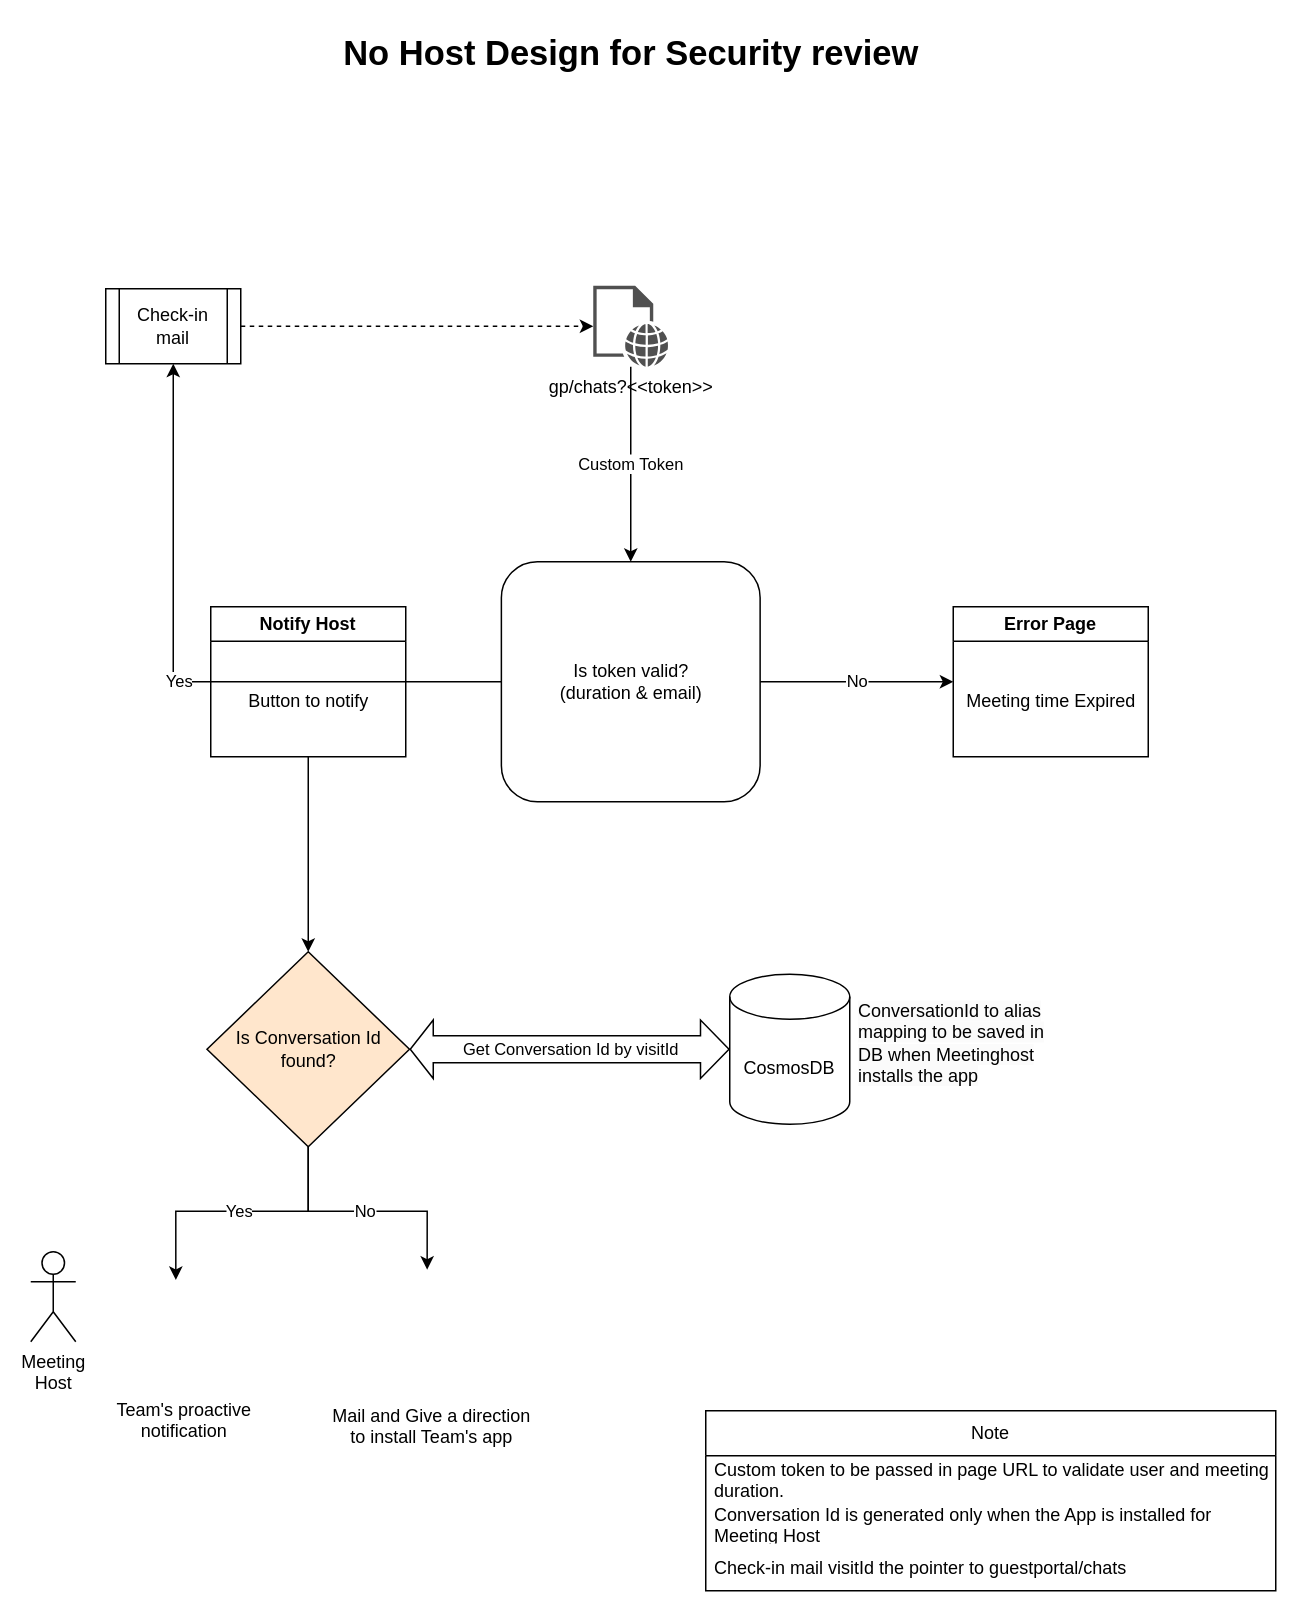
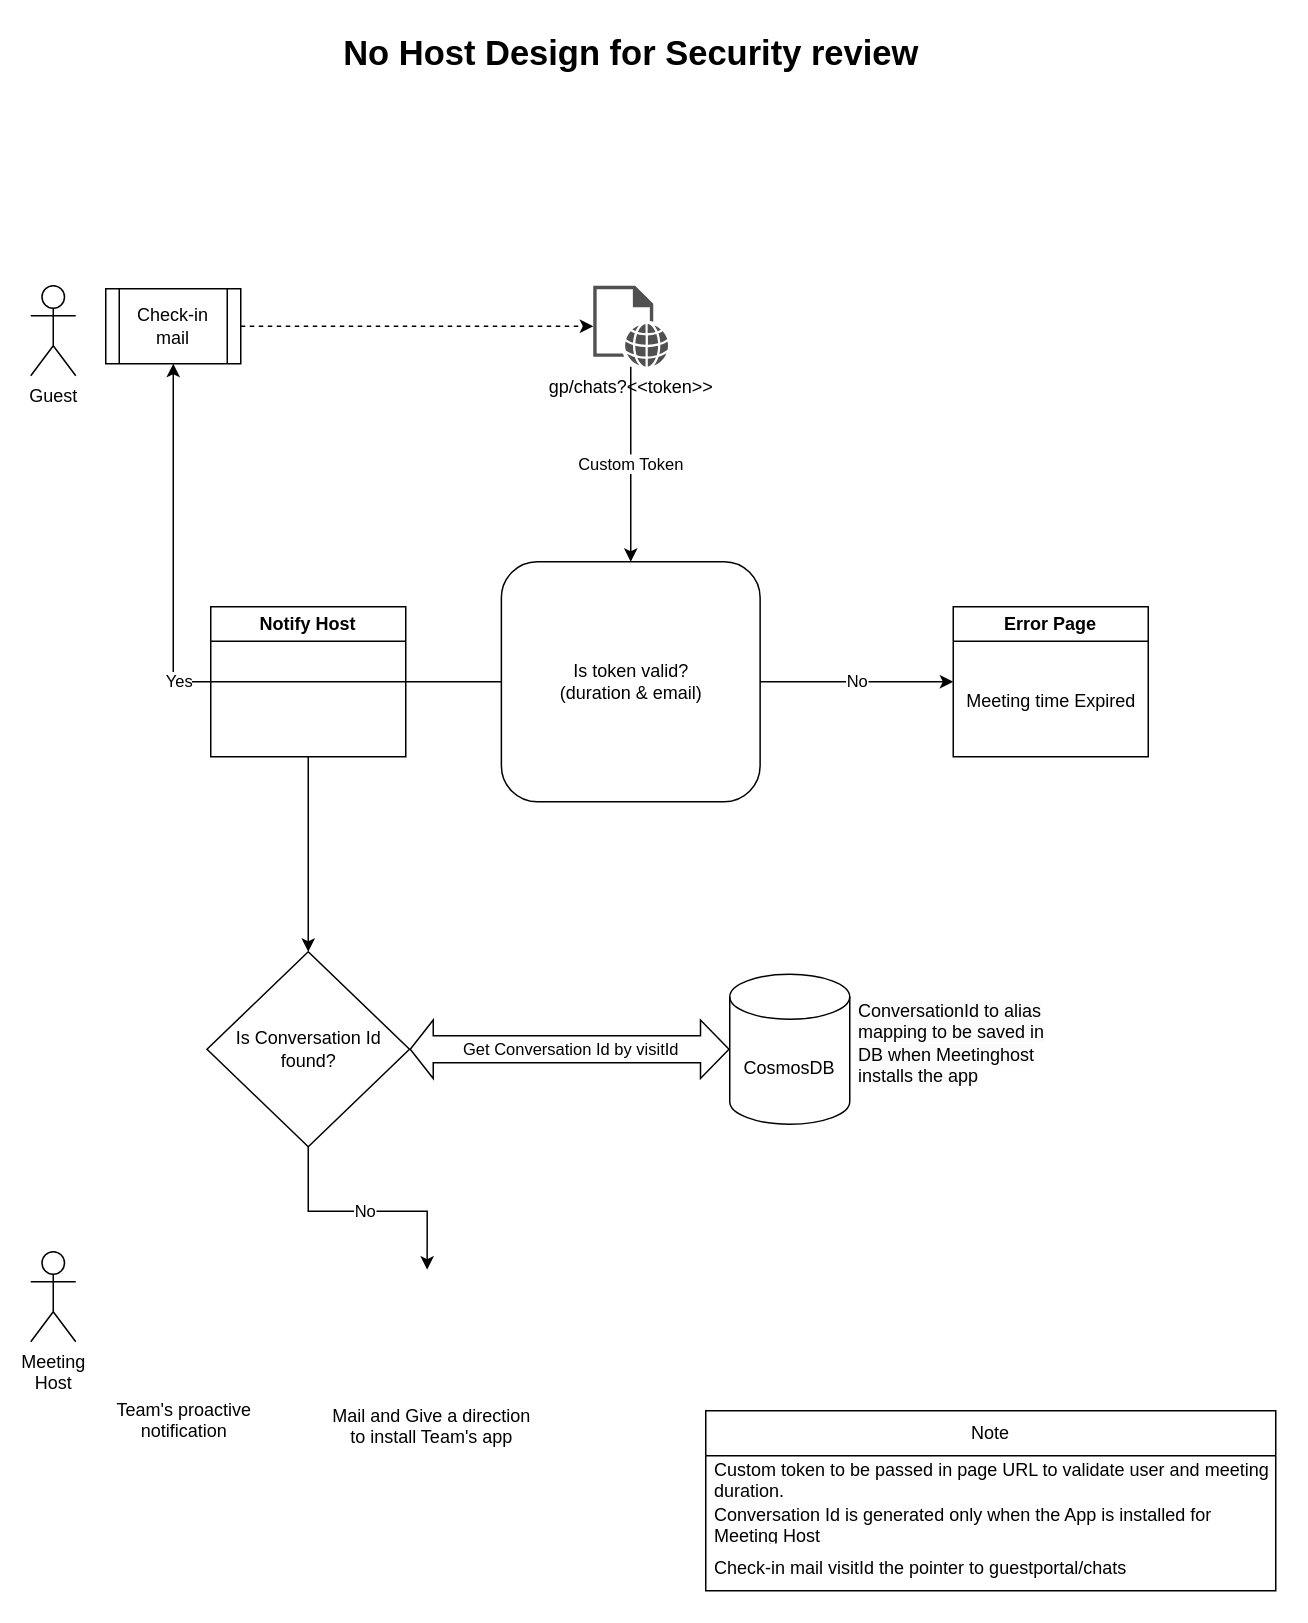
  <mxCell id="0" />
  <mxCell id="1" parent="0" />
  <mxCell id="2" value="gp/chats?&amp;lt;&amp;lt;token&amp;gt;&amp;gt;" style="sketch=0;pointerEvents=1;shadow=0;dashed=0;html=1;strokeColor=none;fillColor=#505050;labelPosition=center;verticalLabelPosition=bottom;verticalAlign=top;outlineConnect=0;align=center;shape=mxgraph.office.concepts.web_page;" vertex="1" parent="1"><mxGeometry x="395" y="190" width="50" height="54" as="geometry" /></mxCell>
+ <mxCell id="3" value="Guest" style="shape=umlActor;verticalLabelPosition=bottom;verticalAlign=top;html=1;outlineConnect=0;" vertex="1" parent="1"><mxGeometry x="20" y="190" width="30" height="60" as="geometry" /></mxCell>
  <mxCell id="4" value="Custom Token" style="endArrow=classic;html=1;rounded=0;entryX=0.5;entryY=0;entryDx=0;entryDy=0;" edge="1" parent="1" source="2" target="7"><mxGeometry width="50" height="50" relative="1" as="geometry"><mxPoint x="125" y="494" as="sourcePoint" /><mxPoint x="285" y="494" as="targetPoint" /></mxGeometry></mxCell>
  <mxCell id="5" value="Yes" style="edgeStyle=orthogonalEdgeStyle;rounded=0;orthogonalLoop=1;jettySize=auto;html=1;" edge="1" parent="1" source="7" target="9"><mxGeometry relative="1" as="geometry"><mxPoint x="125" y="344" as="targetPoint" /></mxGeometry></mxCell>
  <mxCell id="6" value="No" style="edgeStyle=orthogonalEdgeStyle;rounded=0;orthogonalLoop=1;jettySize=auto;html=1;" edge="1" parent="1" source="7"><mxGeometry relative="1" as="geometry"><mxPoint x="635" y="454" as="targetPoint" /></mxGeometry></mxCell>
  <mxCell id="7" value="Is token valid?&lt;br&gt;(duration &amp;amp; email)" style="whiteSpace=wrap;html=1;rounded=1;" vertex="1" parent="1"><mxGeometry x="333.75" y="374" width="172.5" height="160" as="geometry" /></mxCell>
  <mxCell id="8" style="edgeStyle=orthogonalEdgeStyle;rounded=0;orthogonalLoop=1;jettySize=auto;html=1;dashed=1;" edge="1" parent="1" source="9" target="2"><mxGeometry relative="1" as="geometry" /></mxCell>
  <mxCell id="9" value="Check-in mail" style="shape=process;whiteSpace=wrap;html=1;backgroundOutline=1;" vertex="1" parent="1"><mxGeometry x="70" y="192" width="90" height="50" as="geometry" /></mxCell>
  <mxCell id="10" style="edgeStyle=orthogonalEdgeStyle;rounded=0;orthogonalLoop=1;jettySize=auto;html=1;" edge="1" parent="1" source="11" target="20"><mxGeometry relative="1" as="geometry"><mxPoint x="130" y="574" as="targetPoint" /></mxGeometry></mxCell>
  <mxCell id="11" value="Notify Host" style="swimlane;whiteSpace=wrap;html=1;" vertex="1" parent="1"><mxGeometry x="140" y="404" width="130" height="100" as="geometry" /></mxCell>
- <mxCell id="12" value="Button to notify" style="text;html=1;align=center;verticalAlign=middle;resizable=0;points=[];autosize=1;strokeColor=none;fillColor=none;" vertex="1" parent="11"><mxGeometry x="15" y="48" width="100" height="30" as="geometry" /></mxCell>
  <mxCell id="13" value="Error Page" style="swimlane;whiteSpace=wrap;html=1;" vertex="1" parent="1"><mxGeometry x="635" y="404" width="130" height="100" as="geometry" /></mxCell>
  <mxCell id="14" value="CosmosDB" style="shape=cylinder3;whiteSpace=wrap;html=1;boundedLbl=1;backgroundOutline=1;size=15;" vertex="1" parent="1"><mxGeometry x="486" y="649" width="80" height="100" as="geometry" /></mxCell>
  <mxCell id="15" value="Get Conversation Id by visitId" style="shape=flexArrow;endArrow=classic;startArrow=classic;html=1;rounded=0;entryX=0;entryY=0.5;entryDx=0;entryDy=0;entryPerimeter=0;width=18;startSize=4.78;exitX=1;exitY=0.5;exitDx=0;exitDy=0;" edge="1" parent="1" source="20" target="14"><mxGeometry width="100" height="100" relative="1" as="geometry"><mxPoint x="328.5" y="674" as="sourcePoint" /><mxPoint x="378.5" y="574" as="targetPoint" /></mxGeometry></mxCell>
  <mxCell id="16" value="Meeting &lt;br&gt;Host" style="shape=umlActor;verticalLabelPosition=bottom;verticalAlign=top;html=1;outlineConnect=0;" vertex="1" parent="1"><mxGeometry x="20" y="834" width="30" height="60" as="geometry" /></mxCell>
  <mxCell id="17" value="Meeting time Expired" style="text;html=1;align=center;verticalAlign=middle;resizable=0;points=[];autosize=1;strokeColor=none;fillColor=none;" vertex="1" parent="1"><mxGeometry x="630" y="452" width="140" height="30" as="geometry" /></mxCell>
  <mxCell id="18" value="No" style="edgeStyle=orthogonalEdgeStyle;rounded=0;orthogonalLoop=1;jettySize=auto;html=1;entryX=0.472;entryY=-0.051;entryDx=0;entryDy=0;entryPerimeter=0;" edge="1" parent="1" source="20" target="26"><mxGeometry relative="1" as="geometry"><mxPoint x="278.276" y="834" as="targetPoint" /></mxGeometry></mxCell>
- <mxCell id="19" value="Yes" style="edgeStyle=orthogonalEdgeStyle;rounded=0;orthogonalLoop=1;jettySize=auto;html=1;entryX=0.437;entryY=0.037;entryDx=0;entryDy=0;entryPerimeter=0;" edge="1" parent="1" source="20" target="25"><mxGeometry relative="1" as="geometry"><mxPoint x="110" y="830" as="targetPoint" /></mxGeometry></mxCell>
- <mxCell id="20" value="Is Conversation Id found?" style="rhombus;whiteSpace=wrap;html=1;fillColor=#ffe6cc;" vertex="1" parent="1"><mxGeometry x="137.5" y="634" width="135" height="130" as="geometry" /></mxCell>
+ <mxCell id="20" value="Is Conversation Id found?" style="rhombus;whiteSpace=wrap;html=1;" vertex="1" parent="1"><mxGeometry x="137.5" y="634" width="135" height="130" as="geometry" /></mxCell>
  <mxCell id="21" value="Note" style="swimlane;fontStyle=0;childLayout=stackLayout;horizontal=1;startSize=30;horizontalStack=0;resizeParent=1;resizeParentMax=0;resizeLast=0;collapsible=1;marginBottom=0;whiteSpace=wrap;html=1;" vertex="1" parent="1"><mxGeometry x="470" y="940" width="380" height="120" as="geometry" /></mxCell>
  <mxCell id="22" value="Custom token to be passed in page URL to validate user and meeting duration." style="text;strokeColor=none;fillColor=none;align=left;verticalAlign=middle;spacingLeft=4;spacingRight=4;overflow=hidden;points=[[0,0.5],[1,0.5]];portConstraint=eastwest;rotatable=0;whiteSpace=wrap;html=1;" vertex="1" parent="21"><mxGeometry y="30" width="380" height="30" as="geometry" /></mxCell>
  <mxCell id="23" value="Conversation Id is generated only when the App is installed for Meeting Host" style="text;strokeColor=none;fillColor=none;align=left;verticalAlign=middle;spacingLeft=4;spacingRight=4;overflow=hidden;points=[[0,0.5],[1,0.5]];portConstraint=eastwest;rotatable=0;whiteSpace=wrap;html=1;" vertex="1" parent="21"><mxGeometry y="60" width="380" height="30" as="geometry" /></mxCell>
  <mxCell id="24" value="Check-in mail visitId the pointer to guestportal/chats" style="text;strokeColor=none;fillColor=none;align=left;verticalAlign=middle;spacingLeft=4;spacingRight=4;overflow=hidden;points=[[0,0.5],[1,0.5]];portConstraint=eastwest;rotatable=0;whiteSpace=wrap;html=1;" vertex="1" parent="21"><mxGeometry y="90" width="380" height="30" as="geometry" /></mxCell>
  <mxCell id="25" value="Team's proactive &lt;br&gt;notification" style="shape=image;html=1;verticalAlign=top;verticalLabelPosition=bottom;labelBackgroundColor=#ffffff;imageAspect=0;aspect=fixed;image=https://cdn2.iconfinder.com/data/icons/boxicons-logos/24/bxl-microsoft-teams-128.png" vertex="1" parent="1"><mxGeometry x="83.5" y="850" width="76" height="76" as="geometry" /></mxCell>
  <mxCell id="26" value="Mail and Give a direction &lt;br&gt;to install Team's app" style="shape=image;html=1;verticalAlign=top;verticalLabelPosition=bottom;labelBackgroundColor=#ffffff;imageAspect=0;aspect=fixed;image=https://cdn4.iconfinder.com/data/icons/picons-social/57/57-outlook-2-128.png" vertex="1" parent="1"><mxGeometry x="246.5" y="850" width="80" height="80" as="geometry" /></mxCell>
  <mxCell id="27" value="&lt;b&gt;&lt;font style=&quot;font-size: 23px;&quot;&gt;No Host Design for Security review&lt;/font&gt;&lt;/b&gt;" style="text;html=1;strokeColor=none;fillColor=none;align=center;verticalAlign=middle;whiteSpace=wrap;rounded=0;" vertex="1" parent="1"><mxGeometry x="216.5" y="20" width="407" height="30" as="geometry" /></mxCell>
  <mxCell id="28" value="&lt;span style=&quot;color: rgb(0, 0, 0); font-family: Helvetica; font-size: 12px; font-style: normal; font-variant-ligatures: normal; font-variant-caps: normal; font-weight: 400; letter-spacing: normal; orphans: 2; text-align: center; text-indent: 0px; text-transform: none; widows: 2; word-spacing: 0px; -webkit-text-stroke-width: 0px; background-color: rgb(251, 251, 251); text-decoration-thickness: initial; text-decoration-style: initial; text-decoration-color: initial; float: none; display: inline !important;&quot;&gt;ConversationId to alias mapping to be saved in DB when Meetinghost installs the app&lt;/span&gt;" style="text;whiteSpace=wrap;html=1;" vertex="1" parent="1"><mxGeometry x="570" y="660" width="140" height="70" as="geometry" /></mxCell>
